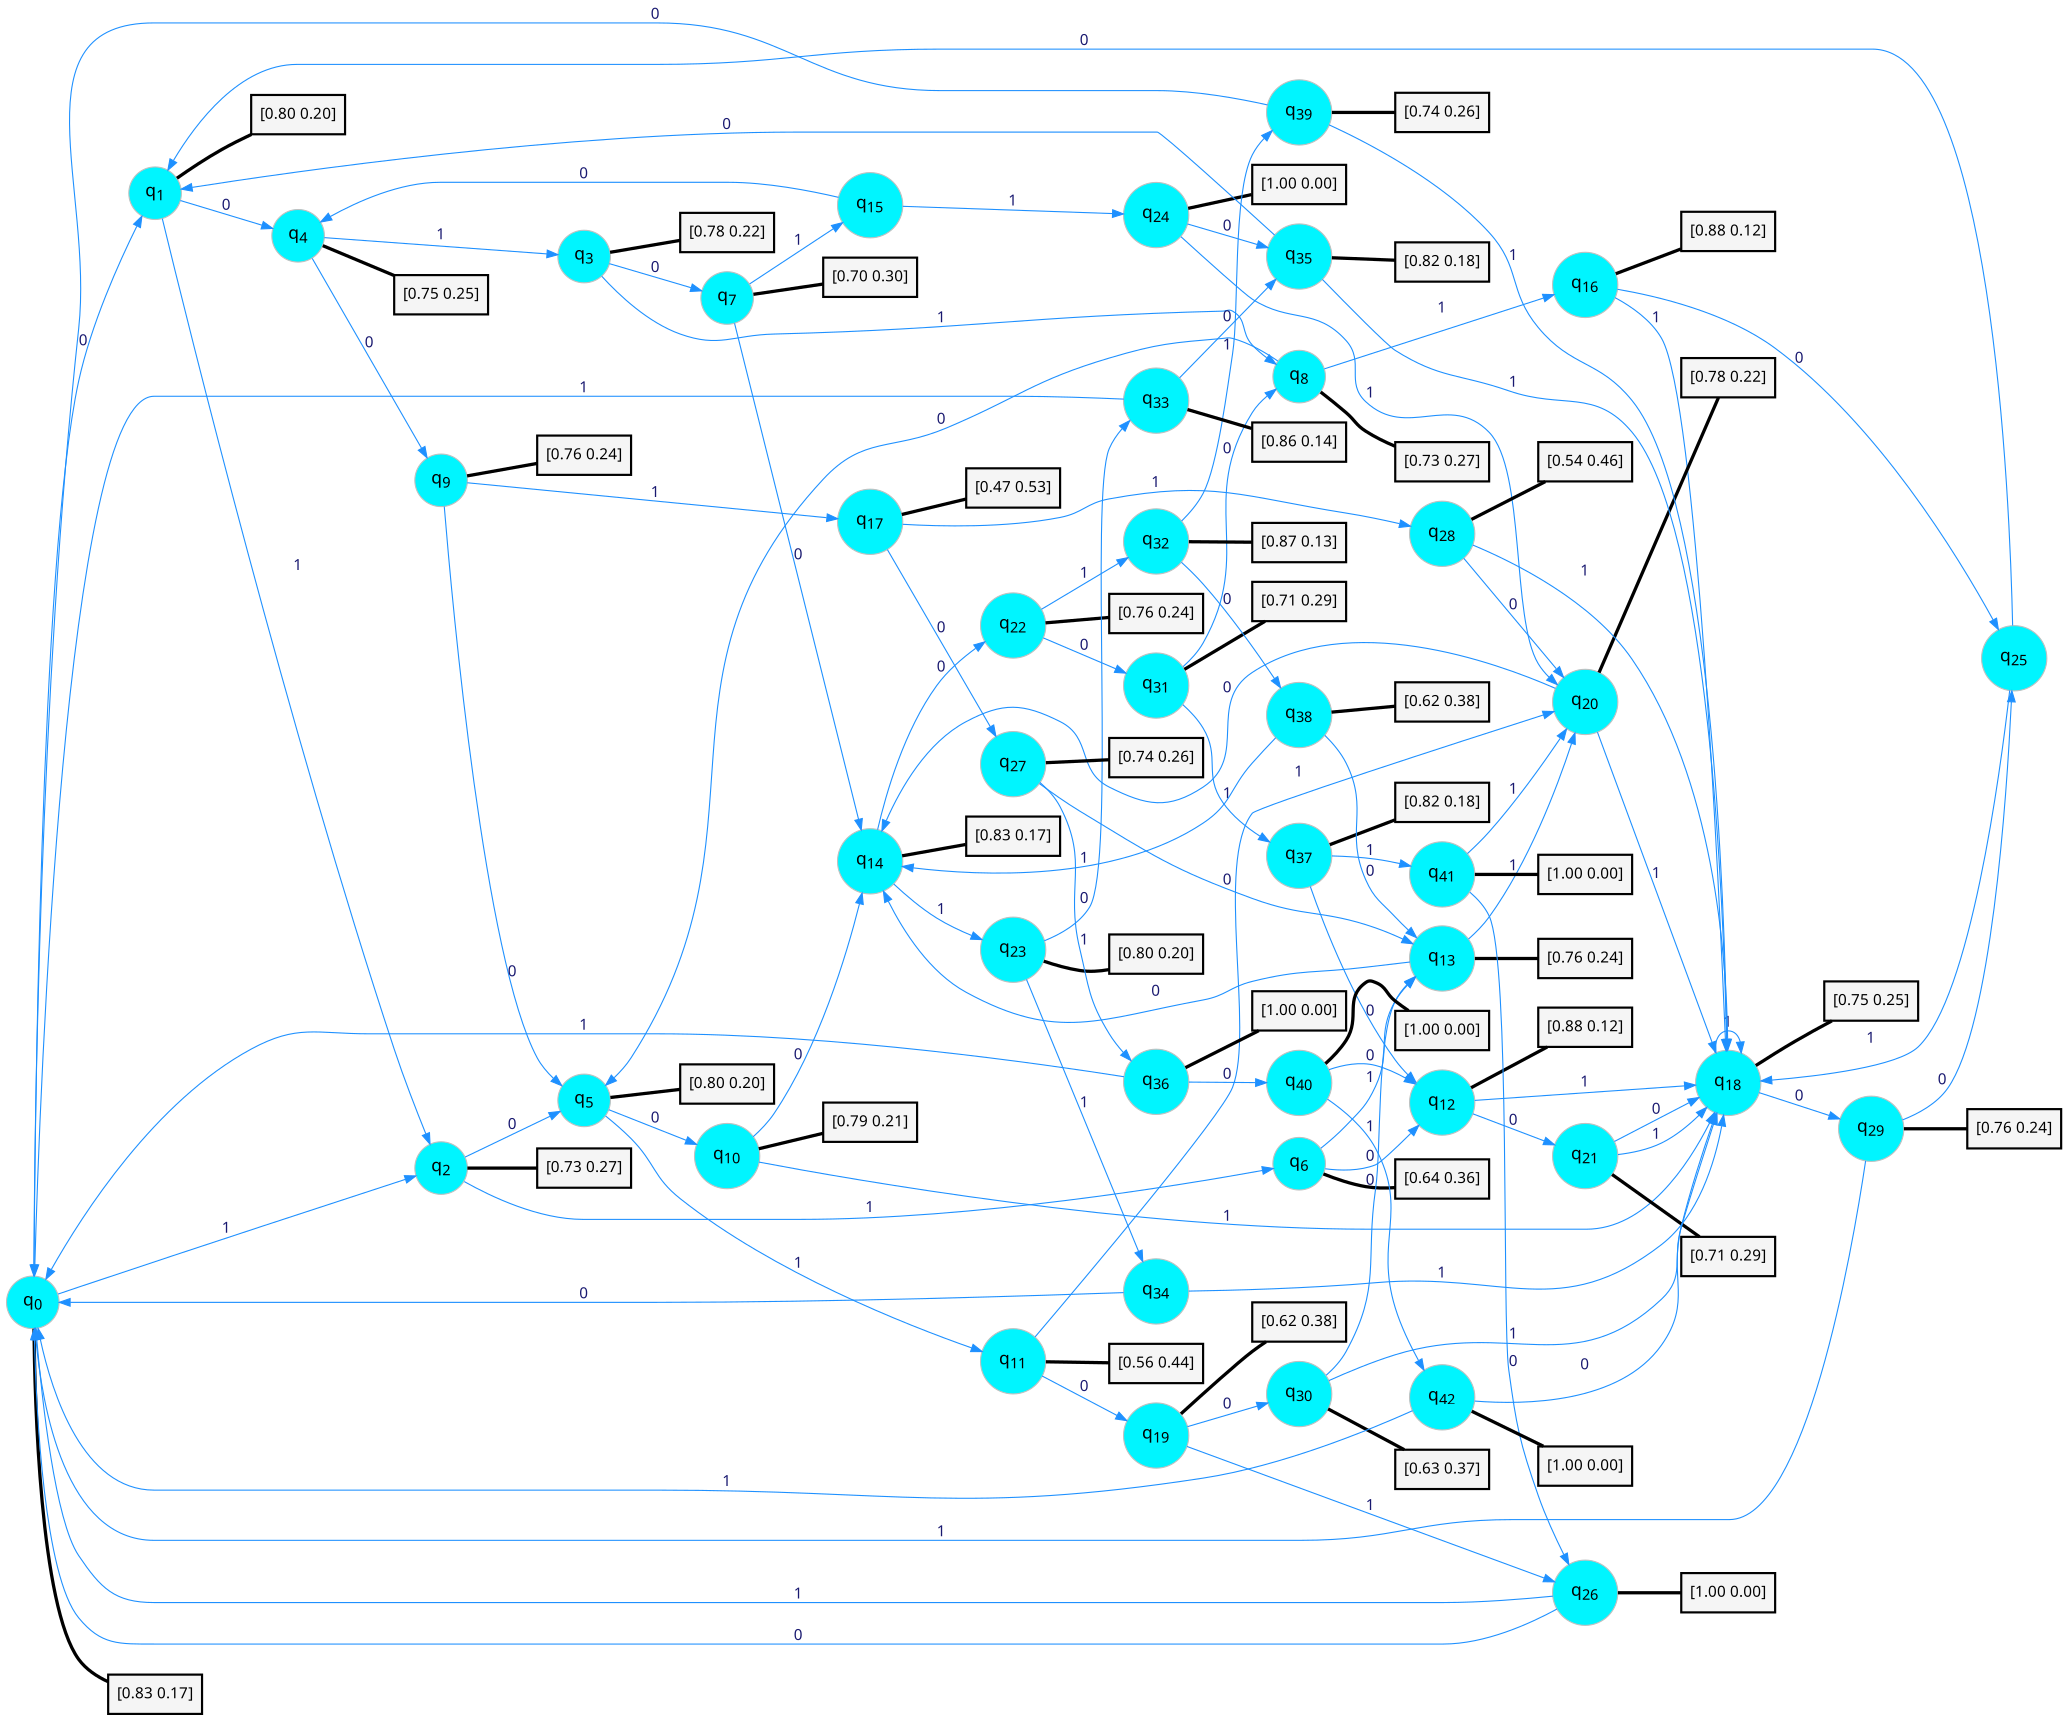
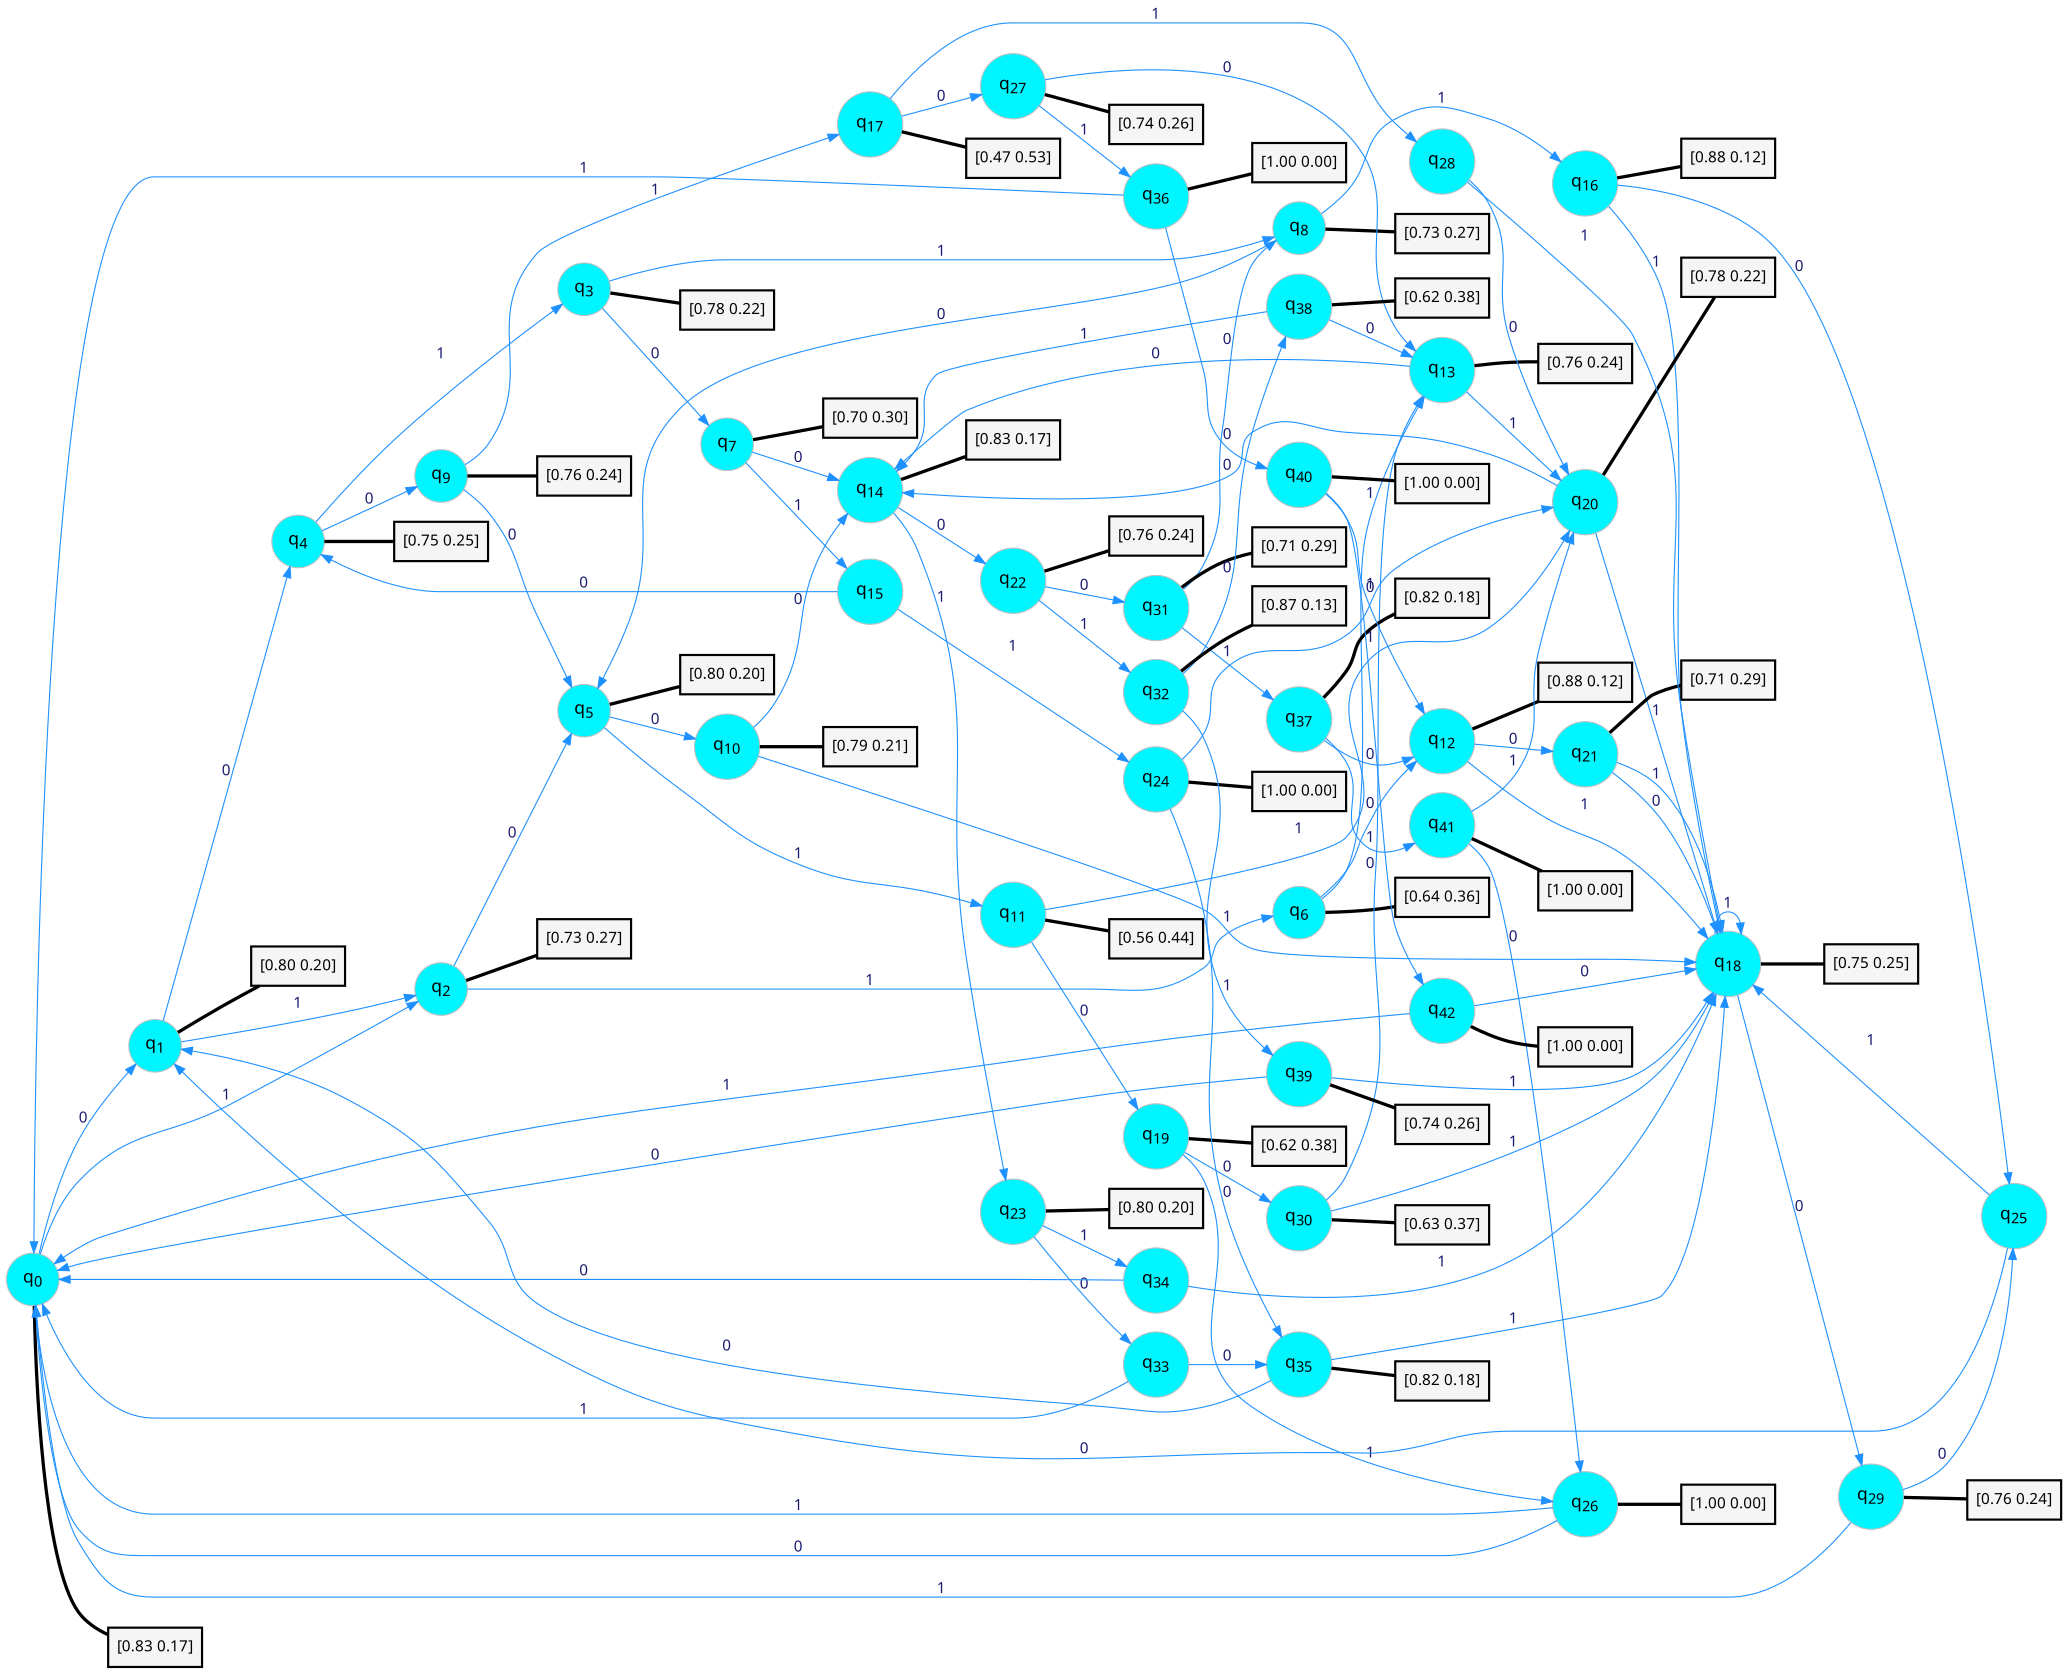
  digraph {
    fontname="Noto Sans"
    rankdir=LR
    node [color=gray fillcolor=turquoise1 fontcolor=black fontname="Noto Sans" fontsize=16 fontweight=bold shape=circle style=filled]
    edge [arrowsize=1 color=dodgerblue1 fontcolor=midnightblue fontname="Noto Sans" fontweight=bold penwidth=1 style=solid weight=20]
    n1 [label=<q<SUB>0</SUB>>]
    n2 [label=<q<SUB>1</SUB>>]
    n3 [label=<q<SUB>2</SUB>>]
    n4 [color=black fillcolor=whitesmoke fontsize=14 label="[0.83 0.17]" penwidth=2 shape=box]
    n5 [label=<q<SUB>4</SUB>>]
    n6 [color=black fillcolor=whitesmoke fontsize=14 label="[0.80 0.20]" penwidth=2 shape=box]
    n7 [label=<q<SUB>5</SUB>>]
    n8 [label=<q<SUB>6</SUB>>]
    n9 [color=black fillcolor=whitesmoke fontsize=14 label="[0.73 0.27]" penwidth=2 shape=box]
    n10 [label=<q<SUB>3</SUB>>]
    n11 [label=<q<SUB>9</SUB>>]
    n12 [color=black fillcolor=whitesmoke fontsize=14 label="[0.75 0.25]" penwidth=2 shape=box]
    n13 [label=<q<SUB>10</SUB>>]
    n14 [label=<q<SUB>11</SUB>>]
    n15 [color=black fillcolor=whitesmoke fontsize=14 label="[0.80 0.20]" penwidth=2 shape=box]
    n16 [label=<q<SUB>12</SUB>>]
    n17 [label=<q<SUB>13</SUB>>]
    n18 [color=black fillcolor=whitesmoke fontsize=14 label="[0.64 0.36]" penwidth=2 shape=box]
    n19 [label=<q<SUB>7</SUB>>]
    n20 [label=<q<SUB>8</SUB>>]
    n21 [color=black fillcolor=whitesmoke fontsize=14 label="[0.78 0.22]" penwidth=2 shape=box]
    n22 [label=<q<SUB>14</SUB>>]
    n23 [label=<q<SUB>15</SUB>>]
    n24 [color=black fillcolor=whitesmoke fontsize=14 label="[0.70 0.30]" penwidth=2 shape=box]
    n25 [label=<q<SUB>16</SUB>>]
    n26 [color=black fillcolor=whitesmoke fontsize=14 label="[0.73 0.27]" penwidth=2 shape=box]
    n27 [label=<q<SUB>17</SUB>>]
    n28 [color=black fillcolor=whitesmoke fontsize=14 label="[0.76 0.24]" penwidth=2 shape=box]
    n29 [label=<q<SUB>18</SUB>>]
    n30 [color=black fillcolor=whitesmoke fontsize=14 label="[0.79 0.21]" penwidth=2 shape=box]
    n31 [label=<q<SUB>19</SUB>>]
    n32 [label=<q<SUB>20</SUB>>]
    n33 [color=black fillcolor=whitesmoke fontsize=14 label="[0.56 0.44]" penwidth=2 shape=box]
    n34 [label=<q<SUB>21</SUB>>]
    n35 [color=black fillcolor=whitesmoke fontsize=14 label="[0.88 0.12]" penwidth=2 shape=box]
    n36 [color=black fillcolor=whitesmoke fontsize=14 label="[0.76 0.24]" penwidth=2 shape=box]
    n37 [label=<q<SUB>22</SUB>>]
    n38 [label=<q<SUB>23</SUB>>]
    n39 [color=black fillcolor=whitesmoke fontsize=14 label="[0.83 0.17]" penwidth=2 shape=box]
    n40 [label=<q<SUB>24</SUB>>]
    n41 [label=<q<SUB>25</SUB>>]
    n42 [color=black fillcolor=whitesmoke fontsize=14 label="[0.88 0.12]" penwidth=2 shape=box]
    n43 [label=<q<SUB>27</SUB>>]
    n44 [label=<q<SUB>28</SUB>>]
    n45 [color=black fillcolor=whitesmoke fontsize=14 label="[0.47 0.53]" penwidth=2 shape=box]
    n46 [label=<q<SUB>29</SUB>>]
    n47 [color=black fillcolor=whitesmoke fontsize=14 label="[0.75 0.25]" penwidth=2 shape=box]
    n48 [label=<q<SUB>26</SUB>>]
    n49 [label=<q<SUB>30</SUB>>]
    n50 [color=black fillcolor=whitesmoke fontsize=14 label="[0.62 0.38]" penwidth=2 shape=box]
    n51 [color=black fillcolor=whitesmoke fontsize=14 label="[0.78 0.22]" penwidth=2 shape=box]
    n52 [color=black fillcolor=whitesmoke fontsize=14 label="[0.71 0.29]" penwidth=2 shape=box]
    n53 [label=<q<SUB>31</SUB>>]
    n54 [label=<q<SUB>32</SUB>>]
    n55 [color=black fillcolor=whitesmoke fontsize=14 label="[0.76 0.24]" penwidth=2 shape=box]
    n56 [label=<q<SUB>33</SUB>>]
    n57 [label=<q<SUB>34</SUB>>]
    n58 [color=black fillcolor=whitesmoke fontsize=14 label="[0.80 0.20]" penwidth=2 shape=box]
    n59 [label=<q<SUB>35</SUB>>]
    n60 [color=black fillcolor=whitesmoke fontsize=14 label="[1.00 0.00]" penwidth=2 shape=box]
    n61 [label=<q<SUB>36</SUB>>]
    n62 [color=black fillcolor=whitesmoke fontsize=14 label="[0.74 0.26]" penwidth=2 shape=box]
-   n63 [color=black fillcolor=whitesmoke fontsize=14 label="[0.54 0.46]" penwidth=2 shape=box]
    n64 [color=black fillcolor=whitesmoke fontsize=14 label="[0.76 0.24]" penwidth=2 shape=box]
    n65 [color=black fillcolor=whitesmoke fontsize=14 label="[1.00 0.00]" penwidth=2 shape=box]
    n66 [color=black fillcolor=whitesmoke fontsize=14 label="[0.63 0.37]" penwidth=2 shape=box]
    n67 [label=<q<SUB>37</SUB>>]
    n68 [color=black fillcolor=whitesmoke fontsize=14 label="[0.71 0.29]" penwidth=2 shape=box]
    n69 [label=<q<SUB>38</SUB>>]
    n70 [label=<q<SUB>39</SUB>>]
    n71 [color=black fillcolor=whitesmoke fontsize=14 label="[0.87 0.13]" penwidth=2 shape=box]
-   n72 [color=black fillcolor=whitesmoke fontsize=14 label="[0.86 0.14]" penwidth=2 shape=box]
    n73 [color=black fillcolor=whitesmoke fontsize=14 label="[0.82 0.18]" penwidth=2 shape=box]
    n74 [label=<q<SUB>40</SUB>>]
    n75 [color=black fillcolor=whitesmoke fontsize=14 label="[1.00 0.00]" penwidth=2 shape=box]
    n76 [label=<q<SUB>41</SUB>>]
    n77 [color=black fillcolor=whitesmoke fontsize=14 label="[0.82 0.18]" penwidth=2 shape=box]
    n78 [color=black fillcolor=whitesmoke fontsize=14 label="[0.62 0.38]" penwidth=2 shape=box]
    n79 [color=black fillcolor=whitesmoke fontsize=14 label="[0.74 0.26]" penwidth=2 shape=box]
    n80 [label=<q<SUB>42</SUB>>]
    n81 [color=black fillcolor=whitesmoke fontsize=14 label="[1.00 0.00]" penwidth=2 shape=box]
    n82 [color=black fillcolor=whitesmoke fontsize=14 label="[1.00 0.00]" penwidth=2 shape=box]
    n83 [color=black fillcolor=whitesmoke fontsize=14 label="[1.00 0.00]" penwidth=2 shape=box]
    n1 -> n2 [label=0]
    n1 -> n3 [label=1]
    n1 -> n4 [arrowhead=none color=black penwidth=3]
    n2 -> n3 [label=1]
    n2 -> n5 [label=0]
    n2 -> n6 [arrowhead=none color=black penwidth=3]
    n3 -> n7 [label=0]
    n3 -> n8 [label=1]
    n3 -> n9 [arrowhead=none color=black penwidth=3]
    n5 -> n10 [label=1]
    n5 -> n11 [label=0]
    n5 -> n12 [arrowhead=none color=black penwidth=3]
    n7 -> n13 [label=0]
    n7 -> n14 [label=1]
    n7 -> n15 [arrowhead=none color=black penwidth=3]
    n8 -> n16 [label=0]
    n8 -> n17 [label=1]
    n8 -> n18 [arrowhead=none color=black penwidth=3]
    n10 -> n19 [label=0]
    n10 -> n20 [label=1]
    n10 -> n21 [arrowhead=none color=black penwidth=3]
    n11 -> n7 [label=0]
    n11 -> n27 [label=1]
    n11 -> n28 [arrowhead=none color=black penwidth=3]
    n13 -> n22 [label=0]
    n13 -> n29 [label=1]
    n13 -> n30 [arrowhead=none color=black penwidth=3]
    n14 -> n31 [label=0]
    n14 -> n32 [label=1]
    n14 -> n33 [arrowhead=none color=black penwidth=3]
    n16 -> n29 [label=1]
    n16 -> n34 [label=0]
    n16 -> n35 [arrowhead=none color=black penwidth=3]
    n17 -> n22 [label=0]
    n17 -> n32 [label=1]
    n17 -> n36 [arrowhead=none color=black penwidth=3]
    n19 -> n22 [label=0]
    n19 -> n23 [label=1]
    n19 -> n24 [arrowhead=none color=black penwidth=3]
    n20 -> n7 [label=0]
    n20 -> n25 [label=1]
    n20 -> n26 [arrowhead=none color=black penwidth=3]
    n22 -> n37 [label=0]
    n22 -> n38 [label=1]
    n22 -> n39 [arrowhead=none color=black penwidth=3]
    n23 -> n5 [label=0]
    n23 -> n40 [label=1]
    n25 -> n29 [label=1]
    n25 -> n41 [label=0]
    n25 -> n42 [arrowhead=none color=black penwidth=3]
    n27 -> n43 [label=0]
    n27 -> n44 [label=1]
    n27 -> n45 [arrowhead=none color=black penwidth=3]
    n29 -> n29 [label=1]
    n29 -> n46 [label=0]
    n29 -> n47 [arrowhead=none color=black penwidth=3]
    n31 -> n48 [label=1]
    n31 -> n49 [label=0]
    n31 -> n50 [arrowhead=none color=black penwidth=3]
    n32 -> n22 [label=0]
    n32 -> n29 [label=1]
    n32 -> n51 [arrowhead=none color=black penwidth=3]
    n34 -> n29 [label=0]
    n34 -> n29 [label=1]
    n34 -> n52 [arrowhead=none color=black penwidth=3]
    n37 -> n53 [label=0]
    n37 -> n54 [label=1]
    n37 -> n55 [arrowhead=none color=black penwidth=3]
    n38 -> n56 [label=0]
    n38 -> n57 [label=1]
    n38 -> n58 [arrowhead=none color=black penwidth=3]
    n40 -> n32 [label=1]
    n40 -> n59 [label=0]
    n40 -> n60 [arrowhead=none color=black penwidth=3]
    n41 -> n2 [label=0]
    n41 -> n29 [label=1]
    n43 -> n17 [label=0]
    n43 -> n61 [label=1]
    n43 -> n62 [arrowhead=none color=black penwidth=3]
    n44 -> n29 [label=1]
    n44 -> n32 [label=0]
-   n44 -> n63 [arrowhead=none color=black penwidth=3]
    n46 -> n1 [label=1]
    n46 -> n41 [label=0]
    n46 -> n64 [arrowhead=none color=black penwidth=3]
    n48 -> n1 [label=0]
    n48 -> n1 [label=1]
    n48 -> n65 [arrowhead=none color=black penwidth=3]
    n49 -> n17 [label=0]
    n49 -> n29 [label=1]
    n49 -> n66 [arrowhead=none color=black penwidth=3]
    n53 -> n20 [label=0]
    n53 -> n67 [label=1]
    n53 -> n68 [arrowhead=none color=black penwidth=3]
    n54 -> n69 [label=0]
    n54 -> n70 [label=1]
    n54 -> n71 [arrowhead=none color=black penwidth=3]
    n56 -> n1 [label=1]
    n56 -> n59 [label=0]
-   n56 -> n72 [arrowhead=none color=black penwidth=3]
    n57 -> n1 [label=0]
    n57 -> n29 [label=1]
    n59 -> n2 [label=0]
    n59 -> n29 [label=1]
    n59 -> n73 [arrowhead=none color=black penwidth=3]
    n61 -> n1 [label=1]
    n61 -> n74 [label=0]
    n61 -> n75 [arrowhead=none color=black penwidth=3]
    n67 -> n16 [label=0]
    n67 -> n76 [label=1]
    n67 -> n77 [arrowhead=none color=black penwidth=3]
    n69 -> n17 [label=0]
    n69 -> n22 [label=1]
    n69 -> n78 [arrowhead=none color=black penwidth=3]
    n70 -> n1 [label=0]
    n70 -> n29 [label=1]
    n70 -> n79 [arrowhead=none color=black penwidth=3]
    n74 -> n16 [label=0]
    n74 -> n80 [label=1]
    n74 -> n81 [arrowhead=none color=black penwidth=3]
    n76 -> n32 [label=1]
    n76 -> n48 [label=0]
    n76 -> n82 [arrowhead=none color=black penwidth=3]
    n80 -> n1 [label=1]
    n80 -> n29 [label=0]
    n80 -> n83 [arrowhead=none color=black penwidth=3]
  }
